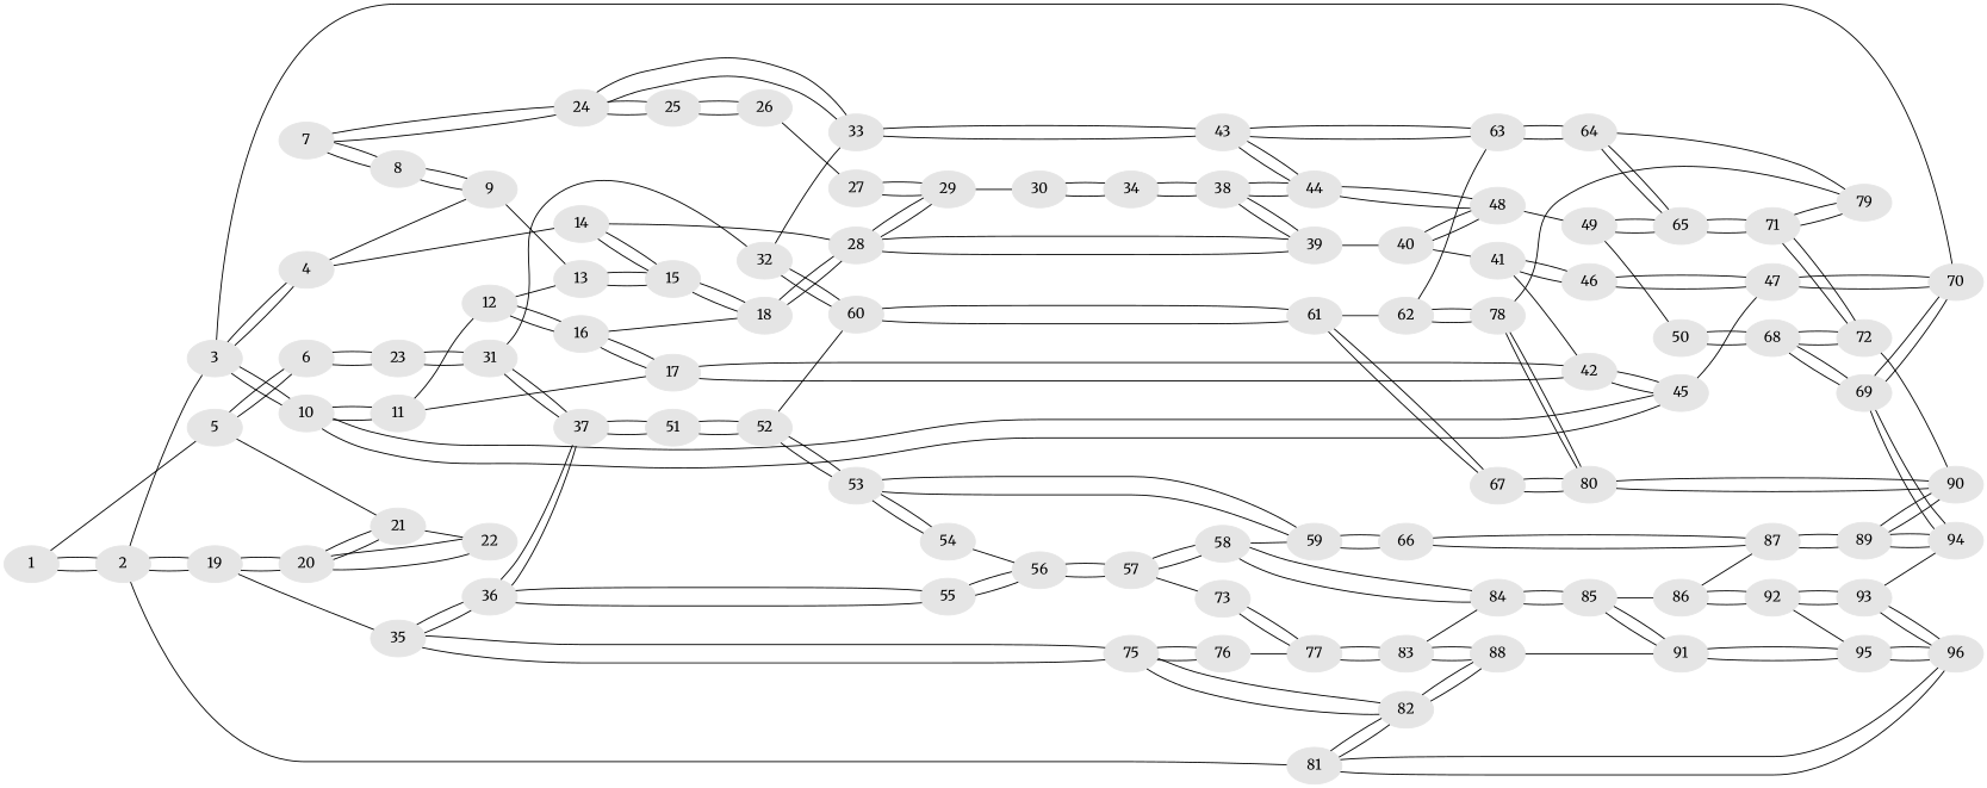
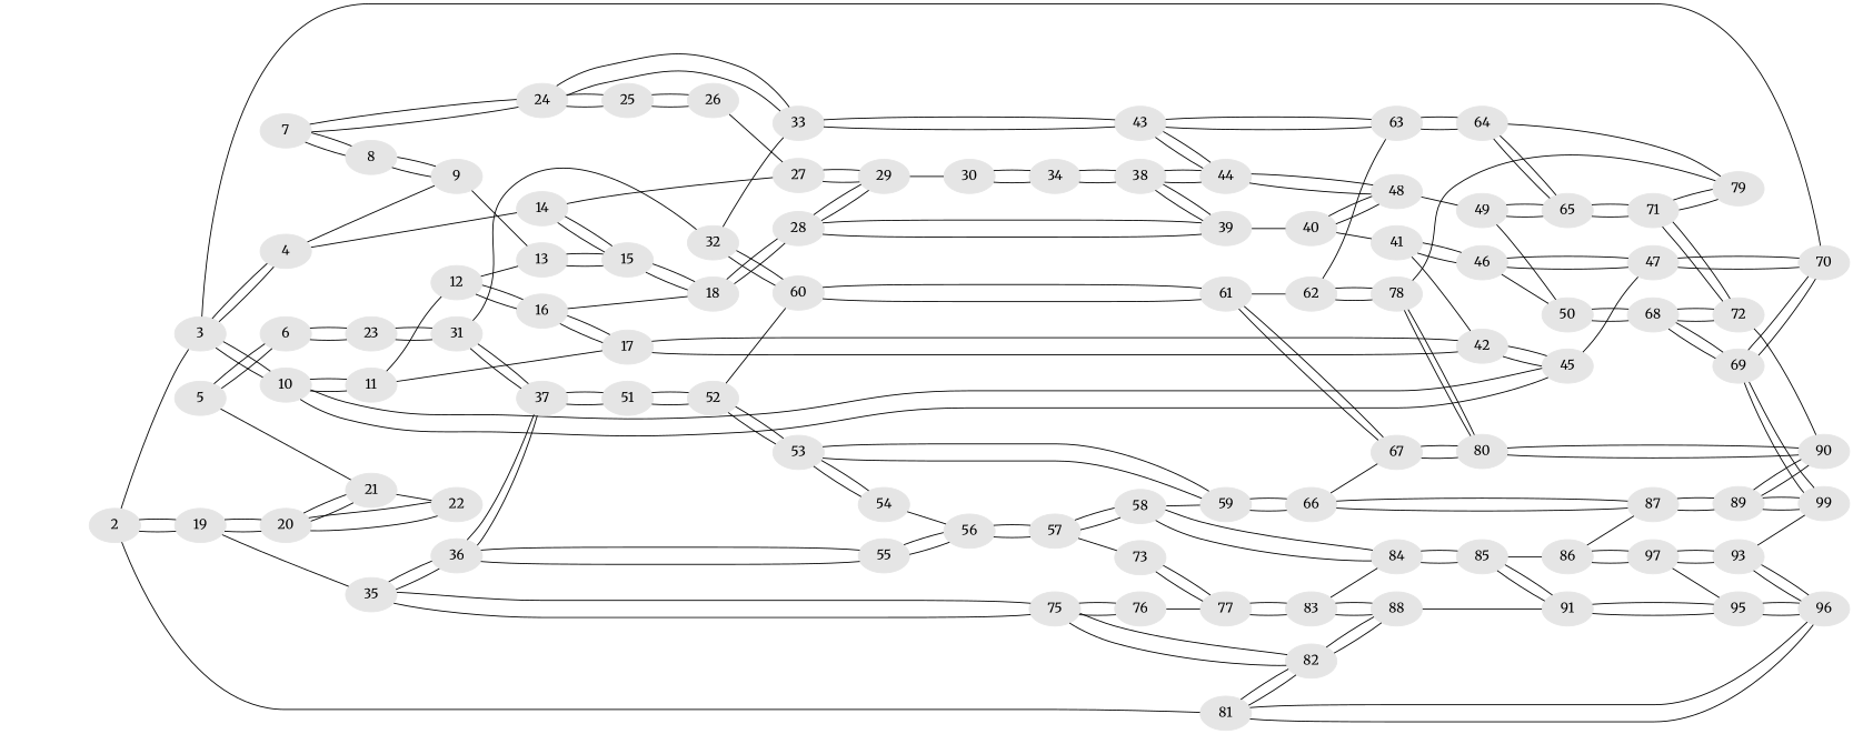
  graph {
    fontname=Merriweather
    rankdir=LR
    node [color=gray90 fontname=Merriweather style=filled]
    edge [fontname=Merriweather]
-   1
    2
    5
    3
    19
    81
    6
    21
    4
    10
    70
    20
    35
    82
    96
    9
    14
    11
    45
    13
    23
    22
    7
    8
    24
    31
    25
    33
    15
    27
    12
    17
    47
    16
    42
    18
    29
    28
    39
    36
    75
    32
    37
    26
    43
    34
    38
    30
    40
    60
    51
    61
    44
    63
    55
    76
    56
    52
    48
    41
    46
    49
    50
    64
    68
    65
    71
    69
    72
    53
    54
    59
    66
    57
    58
    73
    84
    77
    85
    67
    87
    62
    78
    80
    79
    89
    90
-   94
+   94 [label=99]
    83
    88
    91
    86
-   92
+   92 [label=97]
    95
    93
-   1 -- 2
-   1 -- 2
-   1 -- 5
    2 -- 3
    2 -- 19
    2 -- 19
    2 -- 81
    5 -- 6
    5 -- 6
    5 -- 21
    3 -- 4
    3 -- 4
    3 -- 10
    3 -- 10
    3 -- 70
    19 -- 20
    19 -- 20
    19 -- 35
    81 -- 82
    81 -- 82
    81 -- 96
    81 -- 96
    6 -- 23
    6 -- 23
    21 -- 22
    4 -- 9
    4 -- 14
    10 -- 11
    10 -- 11
    10 -- 45
    10 -- 45
    20 -- 21
    20 -- 21
    20 -- 22
    20 -- 22
    35 -- 36
    35 -- 36
    35 -- 75
    35 -- 75
    82 -- 88
    82 -- 88
    9 -- 13
    14 -- 15
    14 -- 15
-   14 -- 28
+   14 -- 27
    11 -- 12
    11 -- 17
    45 -- 47
    13 -- 15
    13 -- 15
    23 -- 31
    23 -- 31
    7 -- 8
    7 -- 8
    7 -- 24
    7 -- 24
    8 -- 9
    8 -- 9
    24 -- 25
    24 -- 25
    24 -- 33
    24 -- 33
    31 -- 32
    31 -- 37
    31 -- 37
    25 -- 26
    25 -- 26
    33 -- 43
    33 -- 43
    15 -- 18
    15 -- 18
    27 -- 29
    27 -- 29
    12 -- 13
    12 -- 16
    12 -- 16
    17 -- 42
    17 -- 42
    47 -- 70
    47 -- 70
    16 -- 17
    16 -- 17
    16 -- 18
    42 -- 45
    42 -- 45
    18 -- 28
    18 -- 28
    29 -- 30
    28 -- 29
    28 -- 29
    28 -- 39
    28 -- 39
    39 -- 40
    36 -- 37
    36 -- 37
    36 -- 55
    36 -- 55
    75 -- 82
    75 -- 82
    75 -- 76
    75 -- 76
    32 -- 33
    32 -- 60
    32 -- 60
    37 -- 51
    37 -- 51
    26 -- 27
    43 -- 44
    43 -- 44
    43 -- 63
    43 -- 63
    34 -- 38
    34 -- 38
    38 -- 39
    38 -- 39
    38 -- 44
    38 -- 44
    30 -- 34
    30 -- 34
    40 -- 48
    40 -- 48
    40 -- 41
    60 -- 61
    60 -- 61
    51 -- 52
    51 -- 52
    61 -- 67
    61 -- 67
    61 -- 62
    44 -- 48
    44 -- 48
    63 -- 64
    63 -- 64
    55 -- 56
    55 -- 56
    76 -- 77
    56 -- 57
    56 -- 57
    52 -- 60
    52 -- 53
    52 -- 53
    48 -- 49
    41 -- 42
    41 -- 46
    41 -- 46
    46 -- 47
    46 -- 47
+   46 -- 50
    49 -- 50
    49 -- 65
    49 -- 65
    50 -- 68
    50 -- 68
    64 -- 65
    64 -- 65
    64 -- 79
    68 -- 69
    68 -- 69
    68 -- 72
    68 -- 72
    65 -- 71
    65 -- 71
    71 -- 72
    71 -- 72
    71 -- 79
    71 -- 79
    69 -- 70
    69 -- 70
    69 -- 94
    69 -- 94
    72 -- 90
    53 -- 54
    53 -- 54
    53 -- 59
    53 -- 59
    54 -- 56
    59 -- 66
    59 -- 66
+   66 -- 67
    66 -- 87
    66 -- 87
    57 -- 58
    57 -- 58
    57 -- 73
    58 -- 59
    58 -- 84
    58 -- 84
    73 -- 77
    73 -- 77
    84 -- 85
    84 -- 85
    77 -- 83
    77 -- 83
    85 -- 91
    85 -- 91
    85 -- 86
    67 -- 80
    67 -- 80
    87 -- 89
    87 -- 89
    62 -- 63
    62 -- 78
    62 -- 78
    78 -- 80
    78 -- 80
    78 -- 79
    80 -- 90
    80 -- 90
    89 -- 90
    89 -- 90
    89 -- 94
    89 -- 94
    83 -- 84
    83 -- 88
    83 -- 88
    88 -- 91
    91 -- 95
    91 -- 95
    86 -- 87
    86 -- 92
    86 -- 92
    92 -- 95
    92 -- 93
    92 -- 93
    95 -- 96
    95 -- 96
    93 -- 96
    93 -- 96
    93 -- 94
  }
